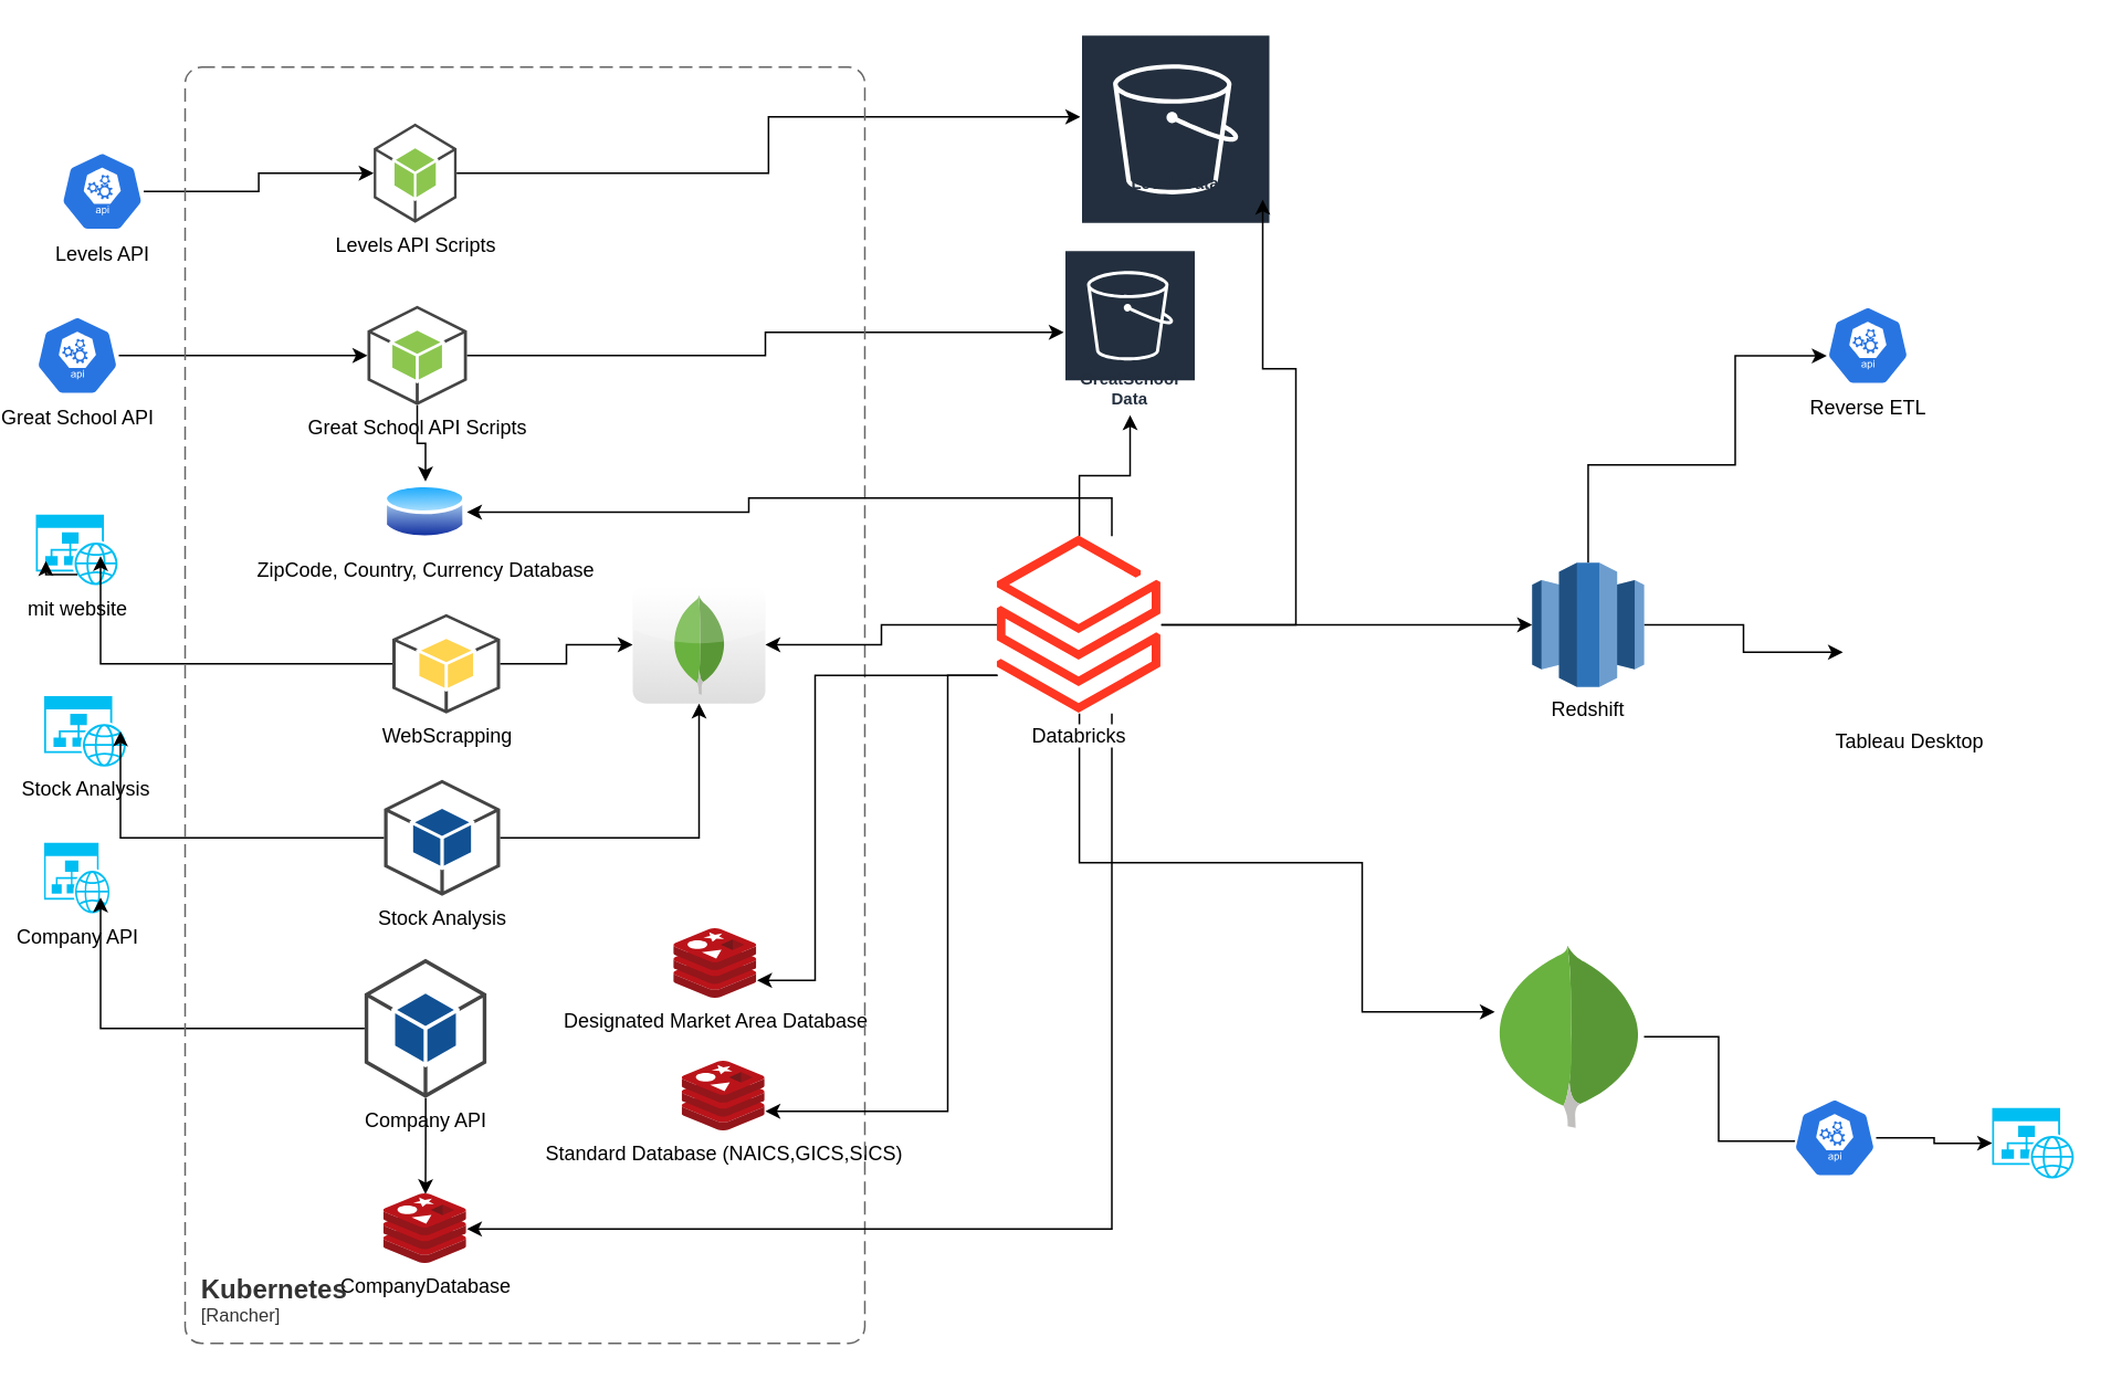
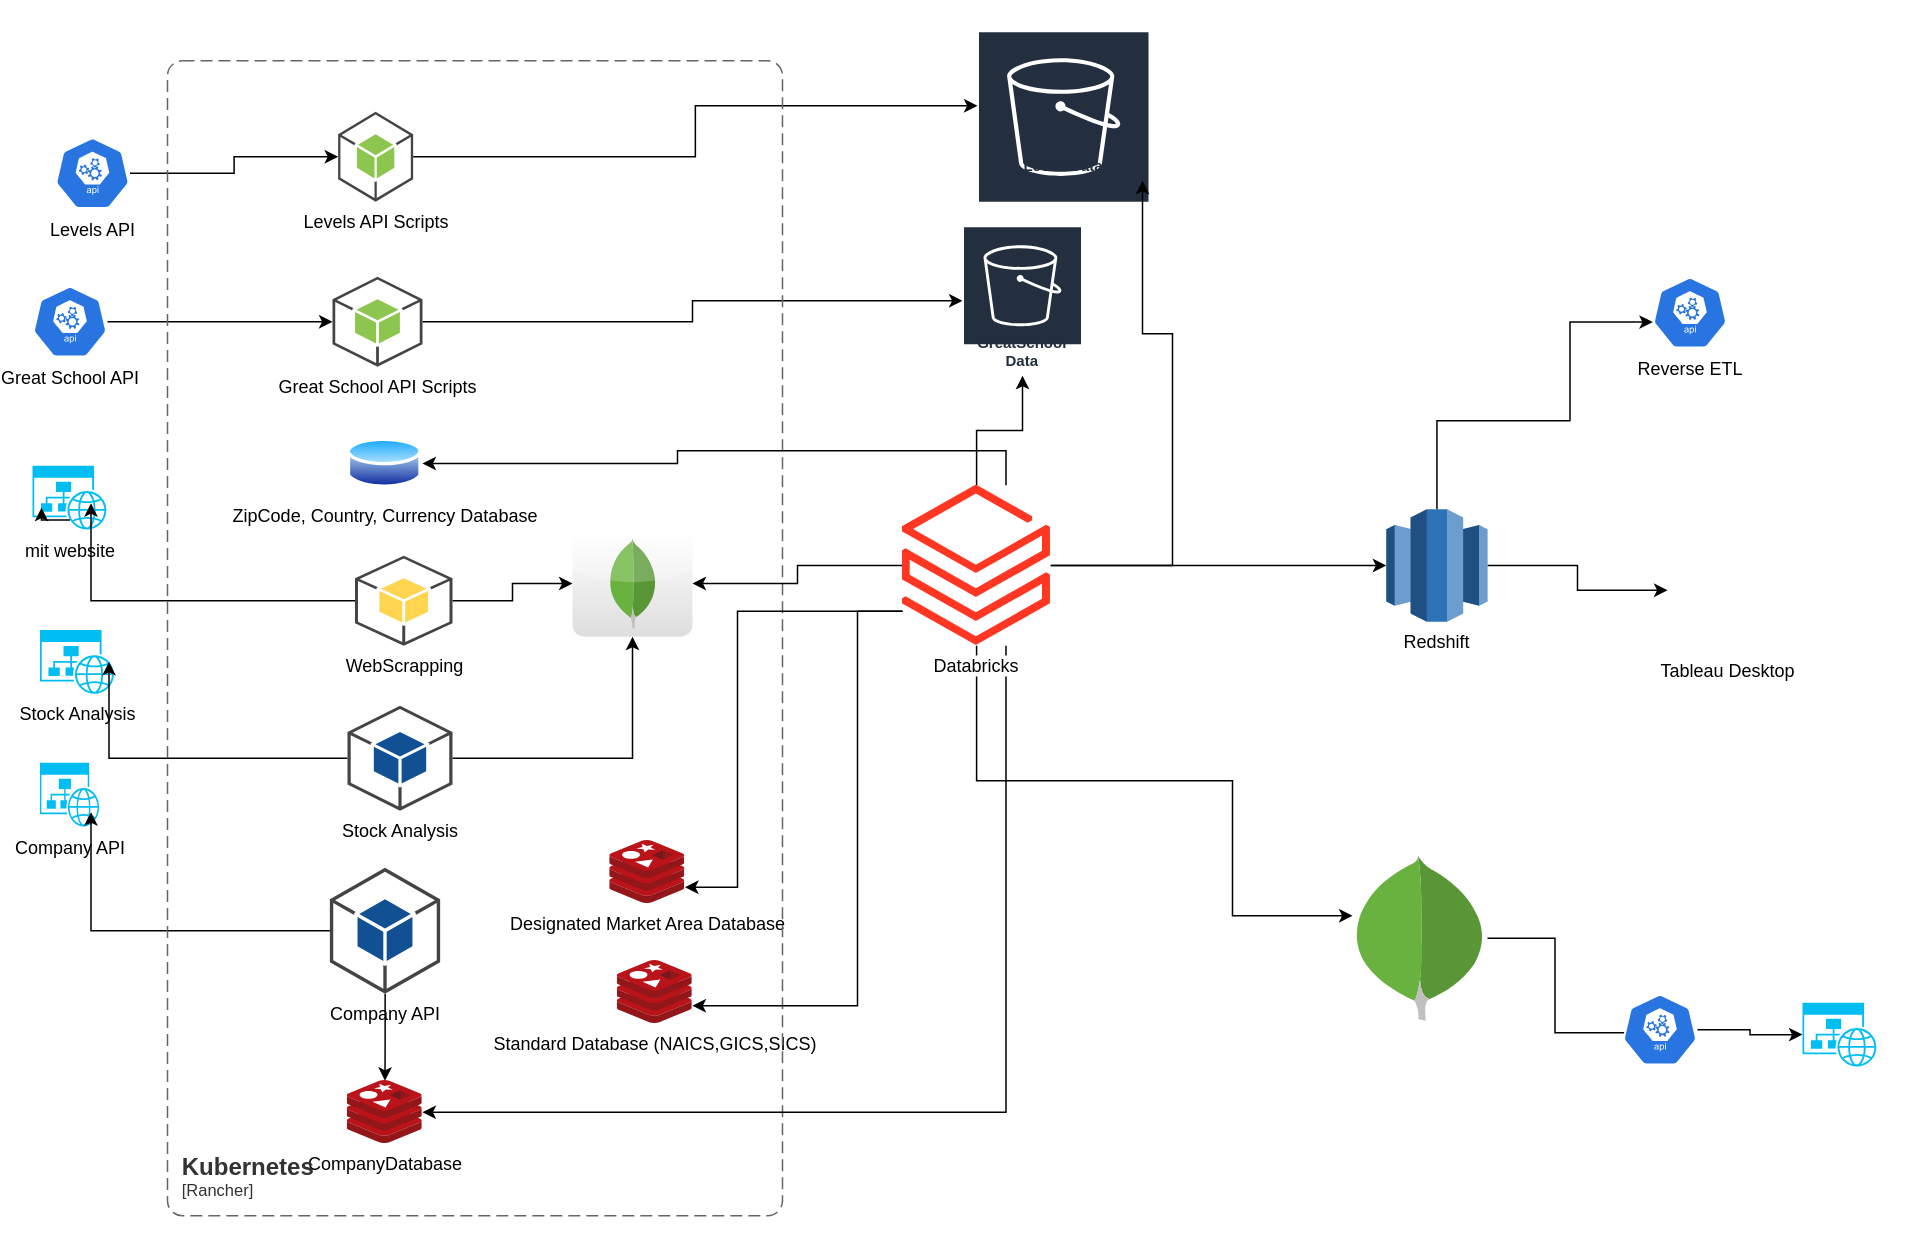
  <mxCell id="0" />
  <mxCell id="1" parent="0" />
  <mxCell id="2" style="edgeStyle=orthogonalEdgeStyle;rounded=0;orthogonalLoop=1;jettySize=auto;html=1;" edge="1" parent="1" source="3" target="14"><mxGeometry relative="1" as="geometry" /></mxCell>
  <mxCell id="3" value="Great School API" style="sketch=0;html=1;dashed=0;whitespace=wrap;fillColor=#2875E2;strokeColor=#ffffff;points=[[0.005,0.63,0],[0.1,0.2,0],[0.9,0.2,0],[0.5,0,0],[0.995,0.63,0],[0.72,0.99,0],[0.5,1,0],[0.28,0.99,0]];verticalLabelPosition=bottom;align=center;verticalAlign=top;shape=mxgraph.kubernetes.icon;prIcon=api" vertex="1" parent="1"><mxGeometry x="20" y="190" width="50" height="48" as="geometry" /></mxCell>
  <mxCell id="4" style="edgeStyle=orthogonalEdgeStyle;rounded=0;orthogonalLoop=1;jettySize=auto;html=1;" edge="1" parent="1" source="5" target="11"><mxGeometry relative="1" as="geometry" /></mxCell>
  <mxCell id="5" value="Levels API" style="sketch=0;html=1;dashed=0;whitespace=wrap;fillColor=#2875E2;strokeColor=#ffffff;points=[[0.005,0.63,0],[0.1,0.2,0],[0.9,0.2,0],[0.5,0,0],[0.995,0.63,0],[0.72,0.99,0],[0.5,1,0],[0.28,0.99,0]];verticalLabelPosition=bottom;align=center;verticalAlign=top;shape=mxgraph.kubernetes.icon;prIcon=api" vertex="1" parent="1"><mxGeometry x="35" y="91" width="50" height="48" as="geometry" /></mxCell>
  <mxCell id="6" value="mit website" style="verticalLabelPosition=bottom;html=1;verticalAlign=top;align=center;strokeColor=none;fillColor=#00BEF2;shape=mxgraph.azure.website_generic;pointerEvents=1;" vertex="1" parent="1"><mxGeometry x="20" y="310" width="50" height="42.5" as="geometry" /></mxCell>
  <mxCell id="7" value="Stock Analysis" style="verticalLabelPosition=bottom;html=1;verticalAlign=top;align=center;strokeColor=none;fillColor=#00BEF2;shape=mxgraph.azure.website_generic;pointerEvents=1;" vertex="1" parent="1"><mxGeometry x="25" y="419.5" width="50" height="42.5" as="geometry" /></mxCell>
  <mxCell id="8" value="&lt;div&gt;ZipCode, Country, Currency Database&lt;/div&gt;&lt;div&gt;&lt;br&gt;&lt;/div&gt;" style="aspect=fixed;perimeter=ellipsePerimeter;html=1;align=center;shadow=0;dashed=0;spacingTop=3;image;image=img/lib/active_directory/database.svg;" vertex="1" parent="1"><mxGeometry x="230" y="290" width="50" height="37" as="geometry" /></mxCell>
  <mxCell id="9" style="edgeStyle=orthogonalEdgeStyle;rounded=0;orthogonalLoop=1;jettySize=auto;html=1;exitX=0.5;exitY=0.85;exitDx=0;exitDy=0;exitPerimeter=0;entryX=0.12;entryY=0.659;entryDx=0;entryDy=0;entryPerimeter=0;" edge="1" parent="1" source="6" target="6"><mxGeometry relative="1" as="geometry" /></mxCell>
  <mxCell id="10" style="edgeStyle=orthogonalEdgeStyle;rounded=0;orthogonalLoop=1;jettySize=auto;html=1;" edge="1" parent="1" source="11" target="27"><mxGeometry relative="1" as="geometry" /></mxCell>
  <mxCell id="11" value="Levels API Scripts" style="outlineConnect=0;dashed=0;verticalLabelPosition=bottom;verticalAlign=top;align=center;html=1;shape=mxgraph.aws3.android;fillColor=#8CC64F;gradientColor=none;" vertex="1" parent="1"><mxGeometry x="223.75" y="74" width="50" height="60" as="geometry" /></mxCell>
- <mxCell id="12" style="edgeStyle=orthogonalEdgeStyle;rounded=0;orthogonalLoop=1;jettySize=auto;html=1;" edge="1" parent="1" source="14" target="8"><mxGeometry relative="1" as="geometry" /></mxCell>
  <mxCell id="13" style="edgeStyle=orthogonalEdgeStyle;rounded=0;orthogonalLoop=1;jettySize=auto;html=1;" edge="1" parent="1" source="14" target="28"><mxGeometry relative="1" as="geometry" /></mxCell>
  <mxCell id="14" value="Great School API Scripts" style="outlineConnect=0;dashed=0;verticalLabelPosition=bottom;verticalAlign=top;align=center;html=1;shape=mxgraph.aws3.android;fillColor=#8CC64F;gradientColor=none;" vertex="1" parent="1"><mxGeometry x="220" y="184" width="60" height="60" as="geometry" /></mxCell>
  <mxCell id="15" style="edgeStyle=orthogonalEdgeStyle;rounded=0;orthogonalLoop=1;jettySize=auto;html=1;entryX=0.78;entryY=0.588;entryDx=0;entryDy=0;entryPerimeter=0;" edge="1" parent="1" source="17" target="6"><mxGeometry relative="1" as="geometry" /></mxCell>
  <mxCell id="16" style="edgeStyle=orthogonalEdgeStyle;rounded=0;orthogonalLoop=1;jettySize=auto;html=1;" edge="1" parent="1" source="17" target="30"><mxGeometry relative="1" as="geometry" /></mxCell>
  <mxCell id="17" value="WebScrapping" style="outlineConnect=0;dashed=0;verticalLabelPosition=bottom;verticalAlign=top;align=center;html=1;shape=mxgraph.aws3.android;fillColor=#FFD44F;gradientColor=none;" vertex="1" parent="1"><mxGeometry x="235" y="370" width="65" height="60" as="geometry" /></mxCell>
  <mxCell id="18" value="Designated Market Area Database" style="sketch=0;aspect=fixed;html=1;points=[];align=center;image;fontSize=12;image=img/lib/mscae/Cache_Redis_Product.svg;" vertex="1" parent="1"><mxGeometry x="405" y="560" width="50" height="42" as="geometry" /></mxCell>
  <mxCell id="19" value="Standard Database (NAICS,GICS,SICS)" style="sketch=0;aspect=fixed;html=1;points=[];align=center;image;fontSize=12;image=img/lib/mscae/Cache_Redis_Product.svg;" vertex="1" parent="1"><mxGeometry x="410" y="640" width="50" height="42" as="geometry" /></mxCell>
  <mxCell id="20" style="edgeStyle=orthogonalEdgeStyle;rounded=0;orthogonalLoop=1;jettySize=auto;html=1;entryX=0.92;entryY=0.5;entryDx=0;entryDy=0;entryPerimeter=0;" edge="1" parent="1" source="22" target="7"><mxGeometry relative="1" as="geometry" /></mxCell>
  <mxCell id="21" style="edgeStyle=orthogonalEdgeStyle;rounded=0;orthogonalLoop=1;jettySize=auto;html=1;" edge="1" parent="1" source="22" target="30"><mxGeometry relative="1" as="geometry" /></mxCell>
  <mxCell id="22" value="Stock Analysis" style="outlineConnect=0;dashed=0;verticalLabelPosition=bottom;verticalAlign=top;align=center;html=1;shape=mxgraph.aws3.android;fillColor=#115193;gradientColor=none;" vertex="1" parent="1"><mxGeometry x="230" y="470" width="70" height="70" as="geometry" /></mxCell>
  <mxCell id="23" value="Company API" style="verticalLabelPosition=bottom;html=1;verticalAlign=top;align=center;strokeColor=none;fillColor=#00BEF2;shape=mxgraph.azure.website_generic;pointerEvents=1;" vertex="1" parent="1"><mxGeometry x="25" y="508" width="40" height="42.5" as="geometry" /></mxCell>
  <mxCell id="24" style="edgeStyle=orthogonalEdgeStyle;rounded=0;orthogonalLoop=1;jettySize=auto;html=1;entryX=0.85;entryY=0.776;entryDx=0;entryDy=0;entryPerimeter=0;" edge="1" parent="1" source="26" target="23"><mxGeometry relative="1" as="geometry" /></mxCell>
  <mxCell id="25" style="edgeStyle=orthogonalEdgeStyle;rounded=0;orthogonalLoop=1;jettySize=auto;html=1;" edge="1" parent="1" source="26" target="29"><mxGeometry relative="1" as="geometry" /></mxCell>
  <mxCell id="26" value="Company API" style="outlineConnect=0;dashed=0;verticalLabelPosition=bottom;verticalAlign=top;align=center;html=1;shape=mxgraph.aws3.android;fillColor=#115193;gradientColor=none;" vertex="1" parent="1"><mxGeometry x="218.25" y="578" width="73.5" height="84" as="geometry" /></mxCell>
  <mxCell id="27" value="LevelsData" style="sketch=0;outlineConnect=0;fontColor=#232F3E;gradientColor=none;strokeColor=#ffffff;fillColor=#232F3E;dashed=0;verticalLabelPosition=middle;verticalAlign=bottom;align=center;html=1;whiteSpace=wrap;fontSize=10;fontStyle=1;spacing=3;shape=mxgraph.aws4.productIcon;prIcon=mxgraph.aws4.s3;" vertex="1" parent="1"><mxGeometry x="650" y="20" width="115" height="100" as="geometry" /></mxCell>
  <mxCell id="28" value="GreatSchool Data" style="sketch=0;outlineConnect=0;fontColor=#232F3E;gradientColor=none;strokeColor=#ffffff;fillColor=#232F3E;dashed=0;verticalLabelPosition=middle;verticalAlign=bottom;align=center;html=1;whiteSpace=wrap;fontSize=10;fontStyle=1;spacing=3;shape=mxgraph.aws4.productIcon;prIcon=mxgraph.aws4.s3;" vertex="1" parent="1"><mxGeometry x="640" y="150" width="80" height="100" as="geometry" /></mxCell>
  <mxCell id="29" value="CompanyDatabase" style="sketch=0;aspect=fixed;html=1;points=[];align=center;image;fontSize=12;image=img/lib/mscae/Cache_Redis_Product.svg;" vertex="1" parent="1"><mxGeometry x="230" y="720" width="50" height="42" as="geometry" /></mxCell>
  <mxCell id="30" value="" style="dashed=0;outlineConnect=0;html=1;align=center;labelPosition=center;verticalLabelPosition=bottom;verticalAlign=top;shape=mxgraph.webicons.mongodb;gradientColor=#DFDEDE" vertex="1" parent="1"><mxGeometry x="380" y="353" width="80" height="71" as="geometry" /></mxCell>
  <mxCell id="31" value="&lt;font style=&quot;font-size: 16px&quot;&gt;&lt;b&gt;&lt;div style=&quot;text-align: left&quot;&gt;Kubernetes&lt;/div&gt;&lt;/b&gt;&lt;/font&gt;&lt;div style=&quot;text-align: left&quot;&gt;[Rancher]&lt;/div&gt;" style="rounded=1;fontSize=11;whiteSpace=wrap;html=1;dashed=1;arcSize=20;fillColor=none;strokeColor=#666666;fontColor=#333333;labelBackgroundColor=none;align=left;verticalAlign=bottom;labelBorderColor=none;spacingTop=0;spacing=10;dashPattern=8 4;metaEdit=1;rotatable=0;perimeter=rectanglePerimeter;noLabel=0;labelPadding=0;allowArrows=0;connectable=0;expand=0;recursiveResize=0;editable=1;pointerEvents=0;absoluteArcSize=1;points=[[0.25,0,0],[0.5,0,0],[0.75,0,0],[1,0.25,0],[1,0.5,0],[1,0.75,0],[0.75,1,0],[0.5,1,0],[0.25,1,0],[0,0.75,0],[0,0.5,0],[0,0.25,0]];" vertex="1" parent="1"><mxGeometry x="110" y="40" width="410" height="770" as="geometry" /></mxCell>
  <mxCell id="32" style="edgeStyle=orthogonalEdgeStyle;rounded=0;orthogonalLoop=1;jettySize=auto;html=1;" edge="1" parent="1" source="41" target="30"><mxGeometry relative="1" as="geometry"><mxPoint x="470" y="370" as="targetPoint" /></mxGeometry></mxCell>
  <mxCell id="33" style="edgeStyle=orthogonalEdgeStyle;rounded=0;orthogonalLoop=1;jettySize=auto;html=1;" edge="1" parent="1" source="41" target="18"><mxGeometry relative="1" as="geometry"><Array as="points"><mxPoint x="490" y="407" /><mxPoint x="490" y="591" /></Array></mxGeometry></mxCell>
  <mxCell id="34" style="edgeStyle=orthogonalEdgeStyle;rounded=0;orthogonalLoop=1;jettySize=auto;html=1;" edge="1" parent="1" source="41" target="19"><mxGeometry relative="1" as="geometry"><mxPoint x="430" y="720" as="targetPoint" /><Array as="points"><mxPoint x="570" y="407" /><mxPoint x="570" y="670" /></Array></mxGeometry></mxCell>
  <mxCell id="35" style="edgeStyle=orthogonalEdgeStyle;rounded=0;orthogonalLoop=1;jettySize=auto;html=1;entryX=1;entryY=0.5;entryDx=0;entryDy=0;" edge="1" parent="1" source="41" target="8"><mxGeometry relative="1" as="geometry"><Array as="points"><mxPoint x="669" y="300" /><mxPoint x="450" y="300" /><mxPoint x="450" y="309" /></Array></mxGeometry></mxCell>
  <mxCell id="36" style="edgeStyle=orthogonalEdgeStyle;rounded=0;orthogonalLoop=1;jettySize=auto;html=1;" edge="1" parent="1" source="41" target="29"><mxGeometry relative="1" as="geometry"><Array as="points"><mxPoint x="669" y="741" /></Array></mxGeometry></mxCell>
  <mxCell id="37" style="edgeStyle=orthogonalEdgeStyle;rounded=0;orthogonalLoop=1;jettySize=auto;html=1;" edge="1" parent="1" source="41" target="28"><mxGeometry relative="1" as="geometry" /></mxCell>
  <mxCell id="38" style="edgeStyle=orthogonalEdgeStyle;rounded=0;orthogonalLoop=1;jettySize=auto;html=1;" edge="1" parent="1" source="41" target="27"><mxGeometry relative="1" as="geometry"><Array as="points"><mxPoint x="780" y="377" /><mxPoint x="780" y="222" /><mxPoint x="760" y="222" /><mxPoint x="760" y="70" /></Array></mxGeometry></mxCell>
  <mxCell id="39" style="edgeStyle=orthogonalEdgeStyle;rounded=0;orthogonalLoop=1;jettySize=auto;html=1;entryX=0;entryY=0.5;entryDx=0;entryDy=0;entryPerimeter=0;" edge="1" parent="1" source="41" target="44"><mxGeometry relative="1" as="geometry" /></mxCell>
  <mxCell id="40" style="edgeStyle=orthogonalEdgeStyle;rounded=0;orthogonalLoop=1;jettySize=auto;html=1;" edge="1" parent="1" source="41" target="47"><mxGeometry relative="1" as="geometry"><mxPoint x="890" y="610" as="targetPoint" /><Array as="points"><mxPoint x="649" y="520" /><mxPoint x="820" y="520" /><mxPoint x="820" y="610" /></Array></mxGeometry></mxCell>
  <mxCell id="41" value="Databricks" style="aspect=fixed;html=1;points=[];align=center;image;fontSize=12;image=img/lib/azure2/analytics/Azure_Databricks.svg;" vertex="1" parent="1"><mxGeometry x="600" y="323" width="98.82" height="107" as="geometry" /></mxCell>
  <mxCell id="42" style="edgeStyle=orthogonalEdgeStyle;rounded=0;orthogonalLoop=1;jettySize=auto;html=1;" edge="1" parent="1" source="44" target="45"><mxGeometry relative="1" as="geometry" /></mxCell>
  <mxCell id="43" style="edgeStyle=orthogonalEdgeStyle;rounded=0;orthogonalLoop=1;jettySize=auto;html=1;entryX=0.005;entryY=0.63;entryDx=0;entryDy=0;entryPerimeter=0;" edge="1" parent="1" source="44" target="51"><mxGeometry relative="1" as="geometry"><mxPoint x="970" y="150" as="targetPoint" /><Array as="points"><mxPoint x="956" y="280" /><mxPoint x="1045" y="280" /><mxPoint x="1045" y="214" /></Array></mxGeometry></mxCell>
  <mxCell id="44" value="Redshift" style="outlineConnect=0;dashed=0;verticalLabelPosition=bottom;verticalAlign=top;align=center;html=1;shape=mxgraph.aws3.redshift;fillColor=#2E73B8;gradientColor=none;" vertex="1" parent="1"><mxGeometry x="922.5" y="339" width="67.5" height="75" as="geometry" /></mxCell>
  <mxCell id="45" value="Tableau Desktop" style="shape=image;html=1;verticalAlign=top;verticalLabelPosition=bottom;labelBackgroundColor=#ffffff;imageAspect=0;aspect=fixed;image=https://cdn1.iconfinder.com/data/icons/ionicons-fill-vol-2/512/logo-tableau-128.png" vertex="1" parent="1"><mxGeometry x="1110" y="353" width="80" height="80" as="geometry" /></mxCell>
  <mxCell id="46" style="edgeStyle=orthogonalEdgeStyle;rounded=0;orthogonalLoop=1;jettySize=auto;html=1;entryX=0.26;entryY=0.542;entryDx=0;entryDy=0;entryPerimeter=0;" edge="1" parent="1" source="47" target="49"><mxGeometry relative="1" as="geometry" /></mxCell>
  <mxCell id="47" value="" style="dashed=0;outlineConnect=0;html=1;align=center;labelPosition=center;verticalLabelPosition=bottom;verticalAlign=top;shape=mxgraph.weblogos.mongodb" vertex="1" parent="1"><mxGeometry x="900" y="570" width="90" height="110" as="geometry" /></mxCell>
  <mxCell id="48" style="edgeStyle=orthogonalEdgeStyle;rounded=0;orthogonalLoop=1;jettySize=auto;html=1;entryX=0;entryY=0.5;entryDx=0;entryDy=0;entryPerimeter=0;" edge="1" parent="1" source="49" target="50"><mxGeometry relative="1" as="geometry" /></mxCell>
  <mxCell id="49" value="" style="sketch=0;html=1;dashed=0;whitespace=wrap;fillColor=#2875E2;strokeColor=#ffffff;points=[[0.005,0.63,0],[0.1,0.2,0],[0.9,0.2,0],[0.5,0,0],[0.995,0.63,0],[0.72,0.99,0],[0.5,1,0],[0.28,0.99,0]];verticalLabelPosition=bottom;align=center;verticalAlign=top;shape=mxgraph.kubernetes.icon;prIcon=api" vertex="1" parent="1"><mxGeometry x="1080" y="662" width="50" height="48" as="geometry" /></mxCell>
  <mxCell id="50" value="" style="verticalLabelPosition=bottom;html=1;verticalAlign=top;align=center;strokeColor=none;fillColor=#00BEF2;shape=mxgraph.azure.website_generic;pointerEvents=1;" vertex="1" parent="1"><mxGeometry x="1200" y="668" width="50" height="42.5" as="geometry" /></mxCell>
  <mxCell id="51" value="Reverse ETL" style="sketch=0;html=1;dashed=0;whitespace=wrap;fillColor=#2875E2;strokeColor=#ffffff;points=[[0.005,0.63,0],[0.1,0.2,0],[0.9,0.2,0],[0.5,0,0],[0.995,0.63,0],[0.72,0.99,0],[0.5,1,0],[0.28,0.99,0]];verticalLabelPosition=bottom;align=center;verticalAlign=top;shape=mxgraph.kubernetes.icon;prIcon=api" vertex="1" parent="1"><mxGeometry x="1100" y="184" width="50" height="48" as="geometry" /></mxCell>
